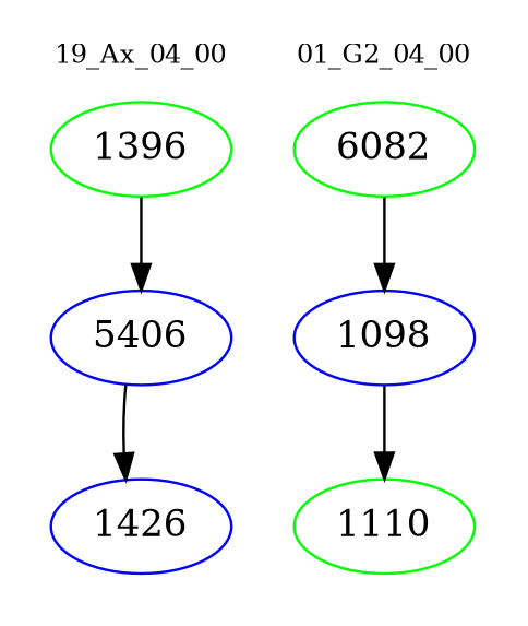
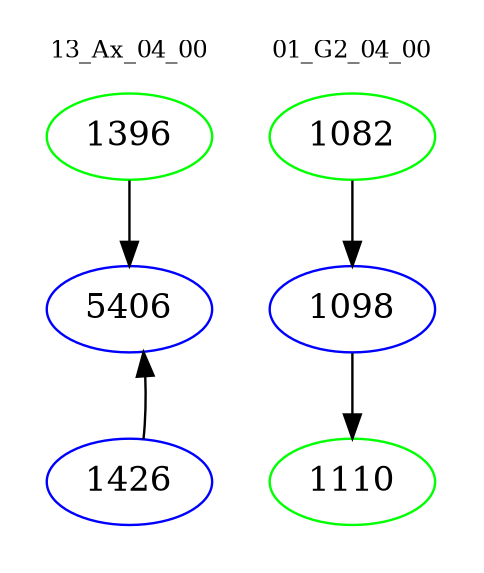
  digraph {
    node [color=green]
    edge [color=black]
    n1 [label=1396]
    n2 [color=blue label=5406]
    n3 [color=blue label=1426]
-   n4 [label=6082]
+   n4 [label=1082]
    n5 [color=blue label=1098]
    n6 [label=1110]
    subgraph cluster_1 {
      color=white
      fontsize=10
-     label="19_Ax_04_00"
+     label="13_Ax_04_00"
      n1
      n2
      n3
    }
    subgraph cluster_2 {
      color=white
      fontsize=10
      label="01_G2_04_00"
      n4
      n5
      n6
    }
    n1 -> n2
-   n2 -> n3
+   n3 -> n2
    n4 -> n5
    n5 -> n6
  }
